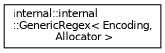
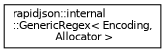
  digraph {
    rankdir=LR
-   n1 [color=black fillcolor=white fontname=Helvetica fontsize=10 height=0.2 label="internal::internal\l::GenericRegex\< Encoding,\l Allocator \>" shape=record style=filled width=0.4]
+   n1 [color=black fillcolor=white fontname=Helvetica fontsize=10 height=0.2 label="rapidjson::internal\l::GenericRegex\< Encoding,\l Allocator \>" shape=record style=filled width=0.4]
  }
